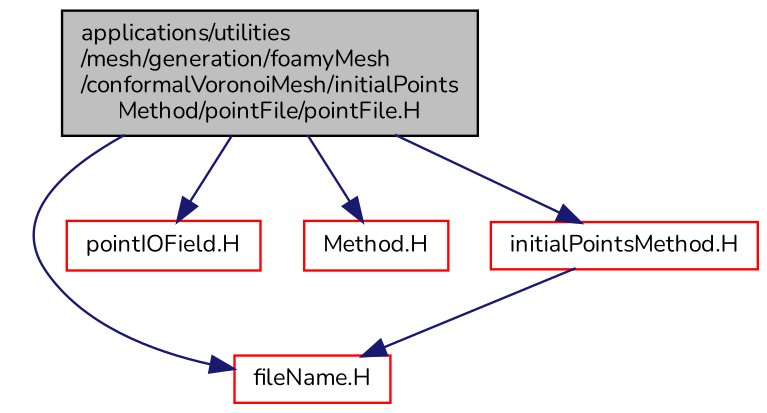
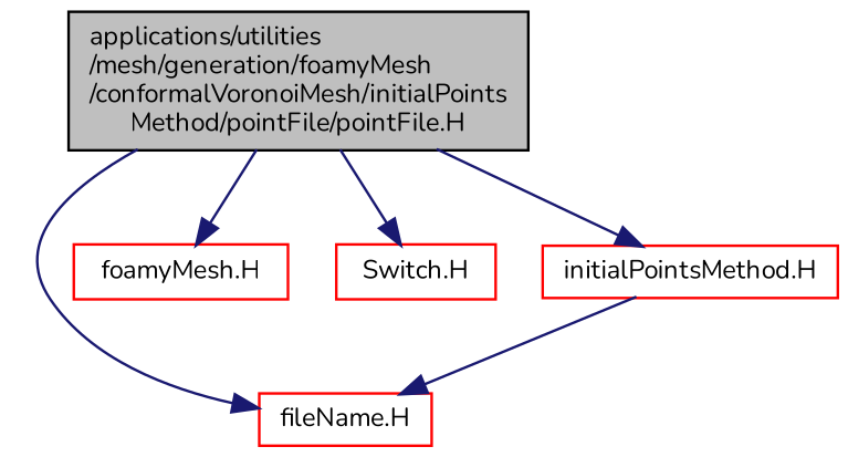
  digraph {
    fontname=Nunito
    node [color=red fontname=Nunito fontsize=10 shape=record]
    edge [color=midnightblue fontname=Nunito fontsize=10 labelfontname=FreeSans labelfontsize=10 style=solid]
    n1 [color=black fillcolor=grey75 fontcolor=black height=0.2 label="applications/utilities\l/mesh/generation/foamyMesh\l/conformalVoronoiMesh/initialPoints\lMethod/pointFile/pointFile.H" style=filled width=0.4]
    n2 [height=0.2 label="fileName.H" width=0.4]
-   n3 [height=0.2 label="pointIOField.H" width=0.4]
-   n4 [height=0.2 label="Method.H" width=0.4]
+   n3 [height=0.2 label="foamyMesh.H" width=0.4]
+   n4 [height=0.2 label="Switch.H" width=0.4]
    n5 [height=0.2 label="initialPointsMethod.H" width=0.4]
    n1 -> n2
    n1 -> n3
    n1 -> n4
    n1 -> n5
    n5 -> n2
  }
